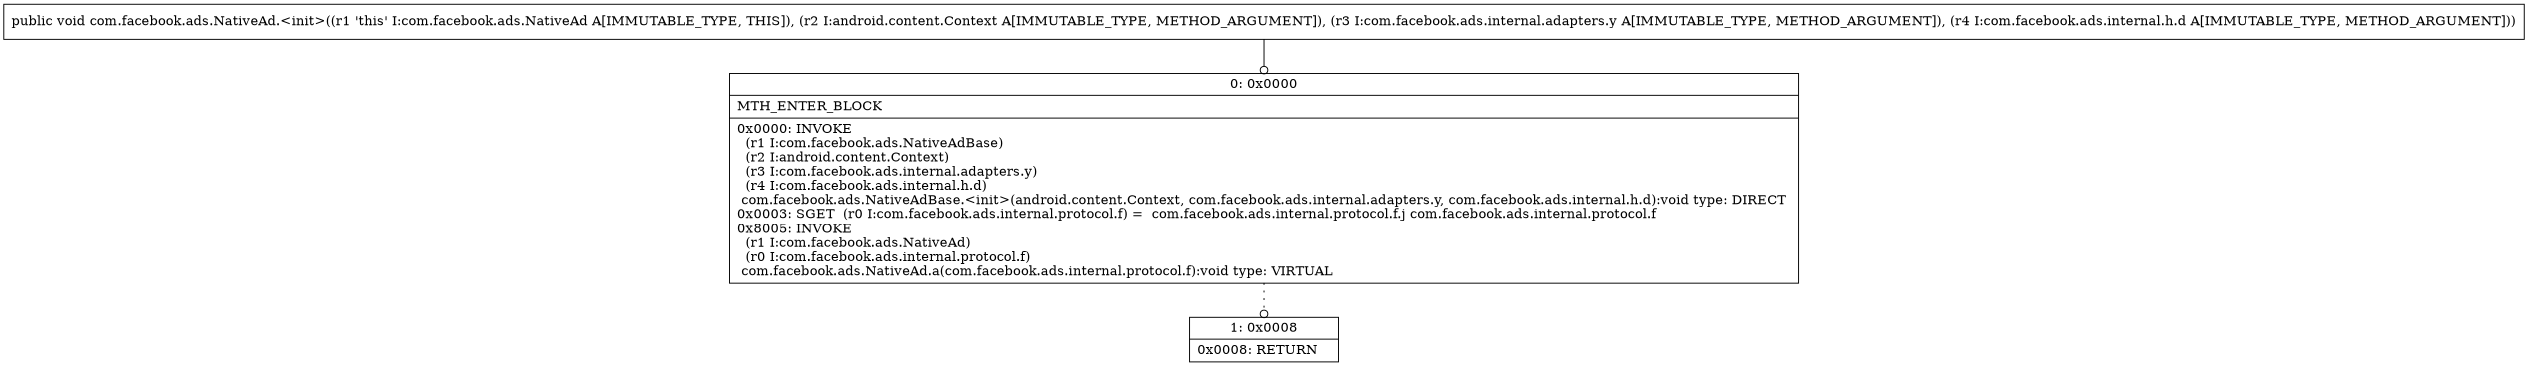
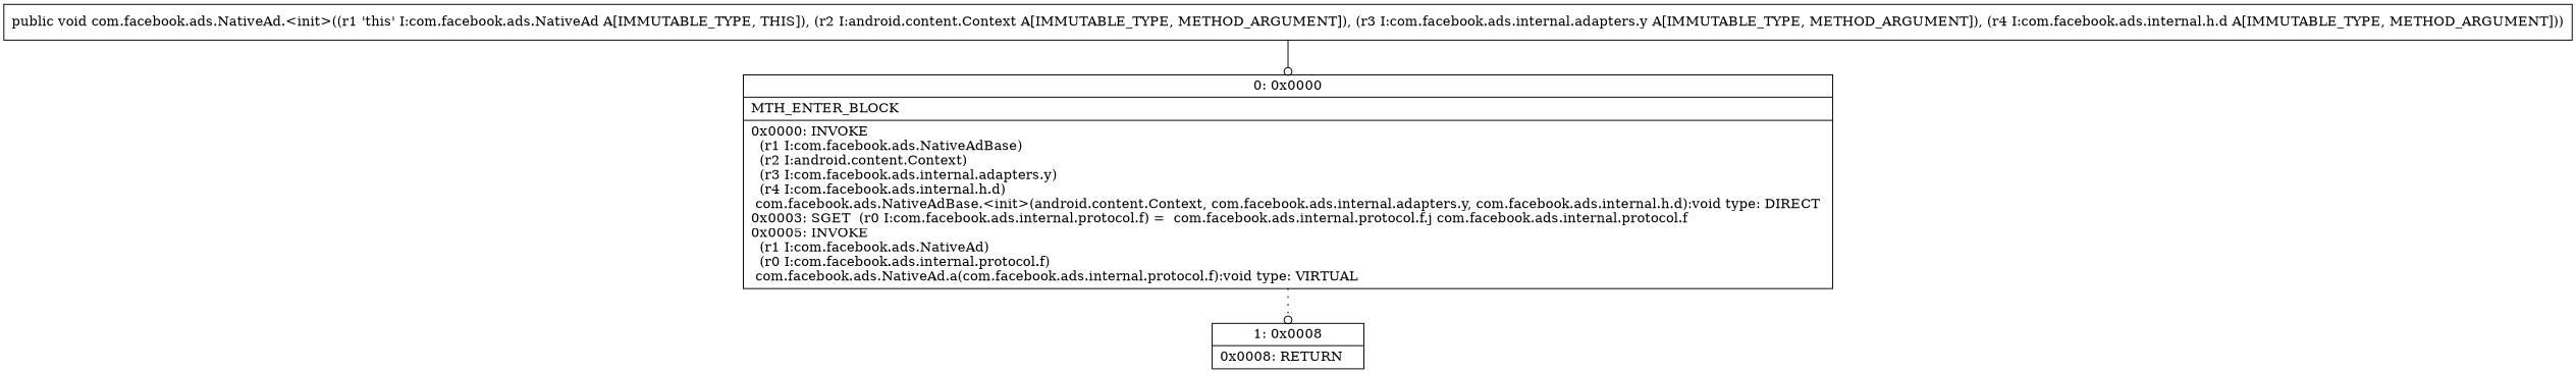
  digraph {
    node [shape=record]
    edge [arrowhead=odot]
-   n1 [label="{0\:\ 0x0000|MTH_ENTER_BLOCK\l|0x0000: INVOKE  \l  (r1 I:com.facebook.ads.NativeAdBase)\l  (r2 I:android.content.Context)\l  (r3 I:com.facebook.ads.internal.adapters.y)\l  (r4 I:com.facebook.ads.internal.h.d)\l com.facebook.ads.NativeAdBase.\<init\>(android.content.Context, com.facebook.ads.internal.adapters.y, com.facebook.ads.internal.h.d):void type: DIRECT \l0x0003: SGET  (r0 I:com.facebook.ads.internal.protocol.f) =  com.facebook.ads.internal.protocol.f.j com.facebook.ads.internal.protocol.f \l0x8005: INVOKE  \l  (r1 I:com.facebook.ads.NativeAd)\l  (r0 I:com.facebook.ads.internal.protocol.f)\l com.facebook.ads.NativeAd.a(com.facebook.ads.internal.protocol.f):void type: VIRTUAL \l}"]
+   n1 [label="{0\:\ 0x0000|MTH_ENTER_BLOCK\l|0x0000: INVOKE  \l  (r1 I:com.facebook.ads.NativeAdBase)\l  (r2 I:android.content.Context)\l  (r3 I:com.facebook.ads.internal.adapters.y)\l  (r4 I:com.facebook.ads.internal.h.d)\l com.facebook.ads.NativeAdBase.\<init\>(android.content.Context, com.facebook.ads.internal.adapters.y, com.facebook.ads.internal.h.d):void type: DIRECT \l0x0003: SGET  (r0 I:com.facebook.ads.internal.protocol.f) =  com.facebook.ads.internal.protocol.f.j com.facebook.ads.internal.protocol.f \l0x0005: INVOKE  \l  (r1 I:com.facebook.ads.NativeAd)\l  (r0 I:com.facebook.ads.internal.protocol.f)\l com.facebook.ads.NativeAd.a(com.facebook.ads.internal.protocol.f):void type: VIRTUAL \l}"]
    n2 [label="{1\:\ 0x0008|0x0008: RETURN   \l}"]
    n3 [label="{public void com.facebook.ads.NativeAd.\<init\>((r1 'this' I:com.facebook.ads.NativeAd A[IMMUTABLE_TYPE, THIS]), (r2 I:android.content.Context A[IMMUTABLE_TYPE, METHOD_ARGUMENT]), (r3 I:com.facebook.ads.internal.adapters.y A[IMMUTABLE_TYPE, METHOD_ARGUMENT]), (r4 I:com.facebook.ads.internal.h.d A[IMMUTABLE_TYPE, METHOD_ARGUMENT])) }"]
    n1 -> n2 [style=dotted]
    n3 -> n1 [style=solid]
  }
